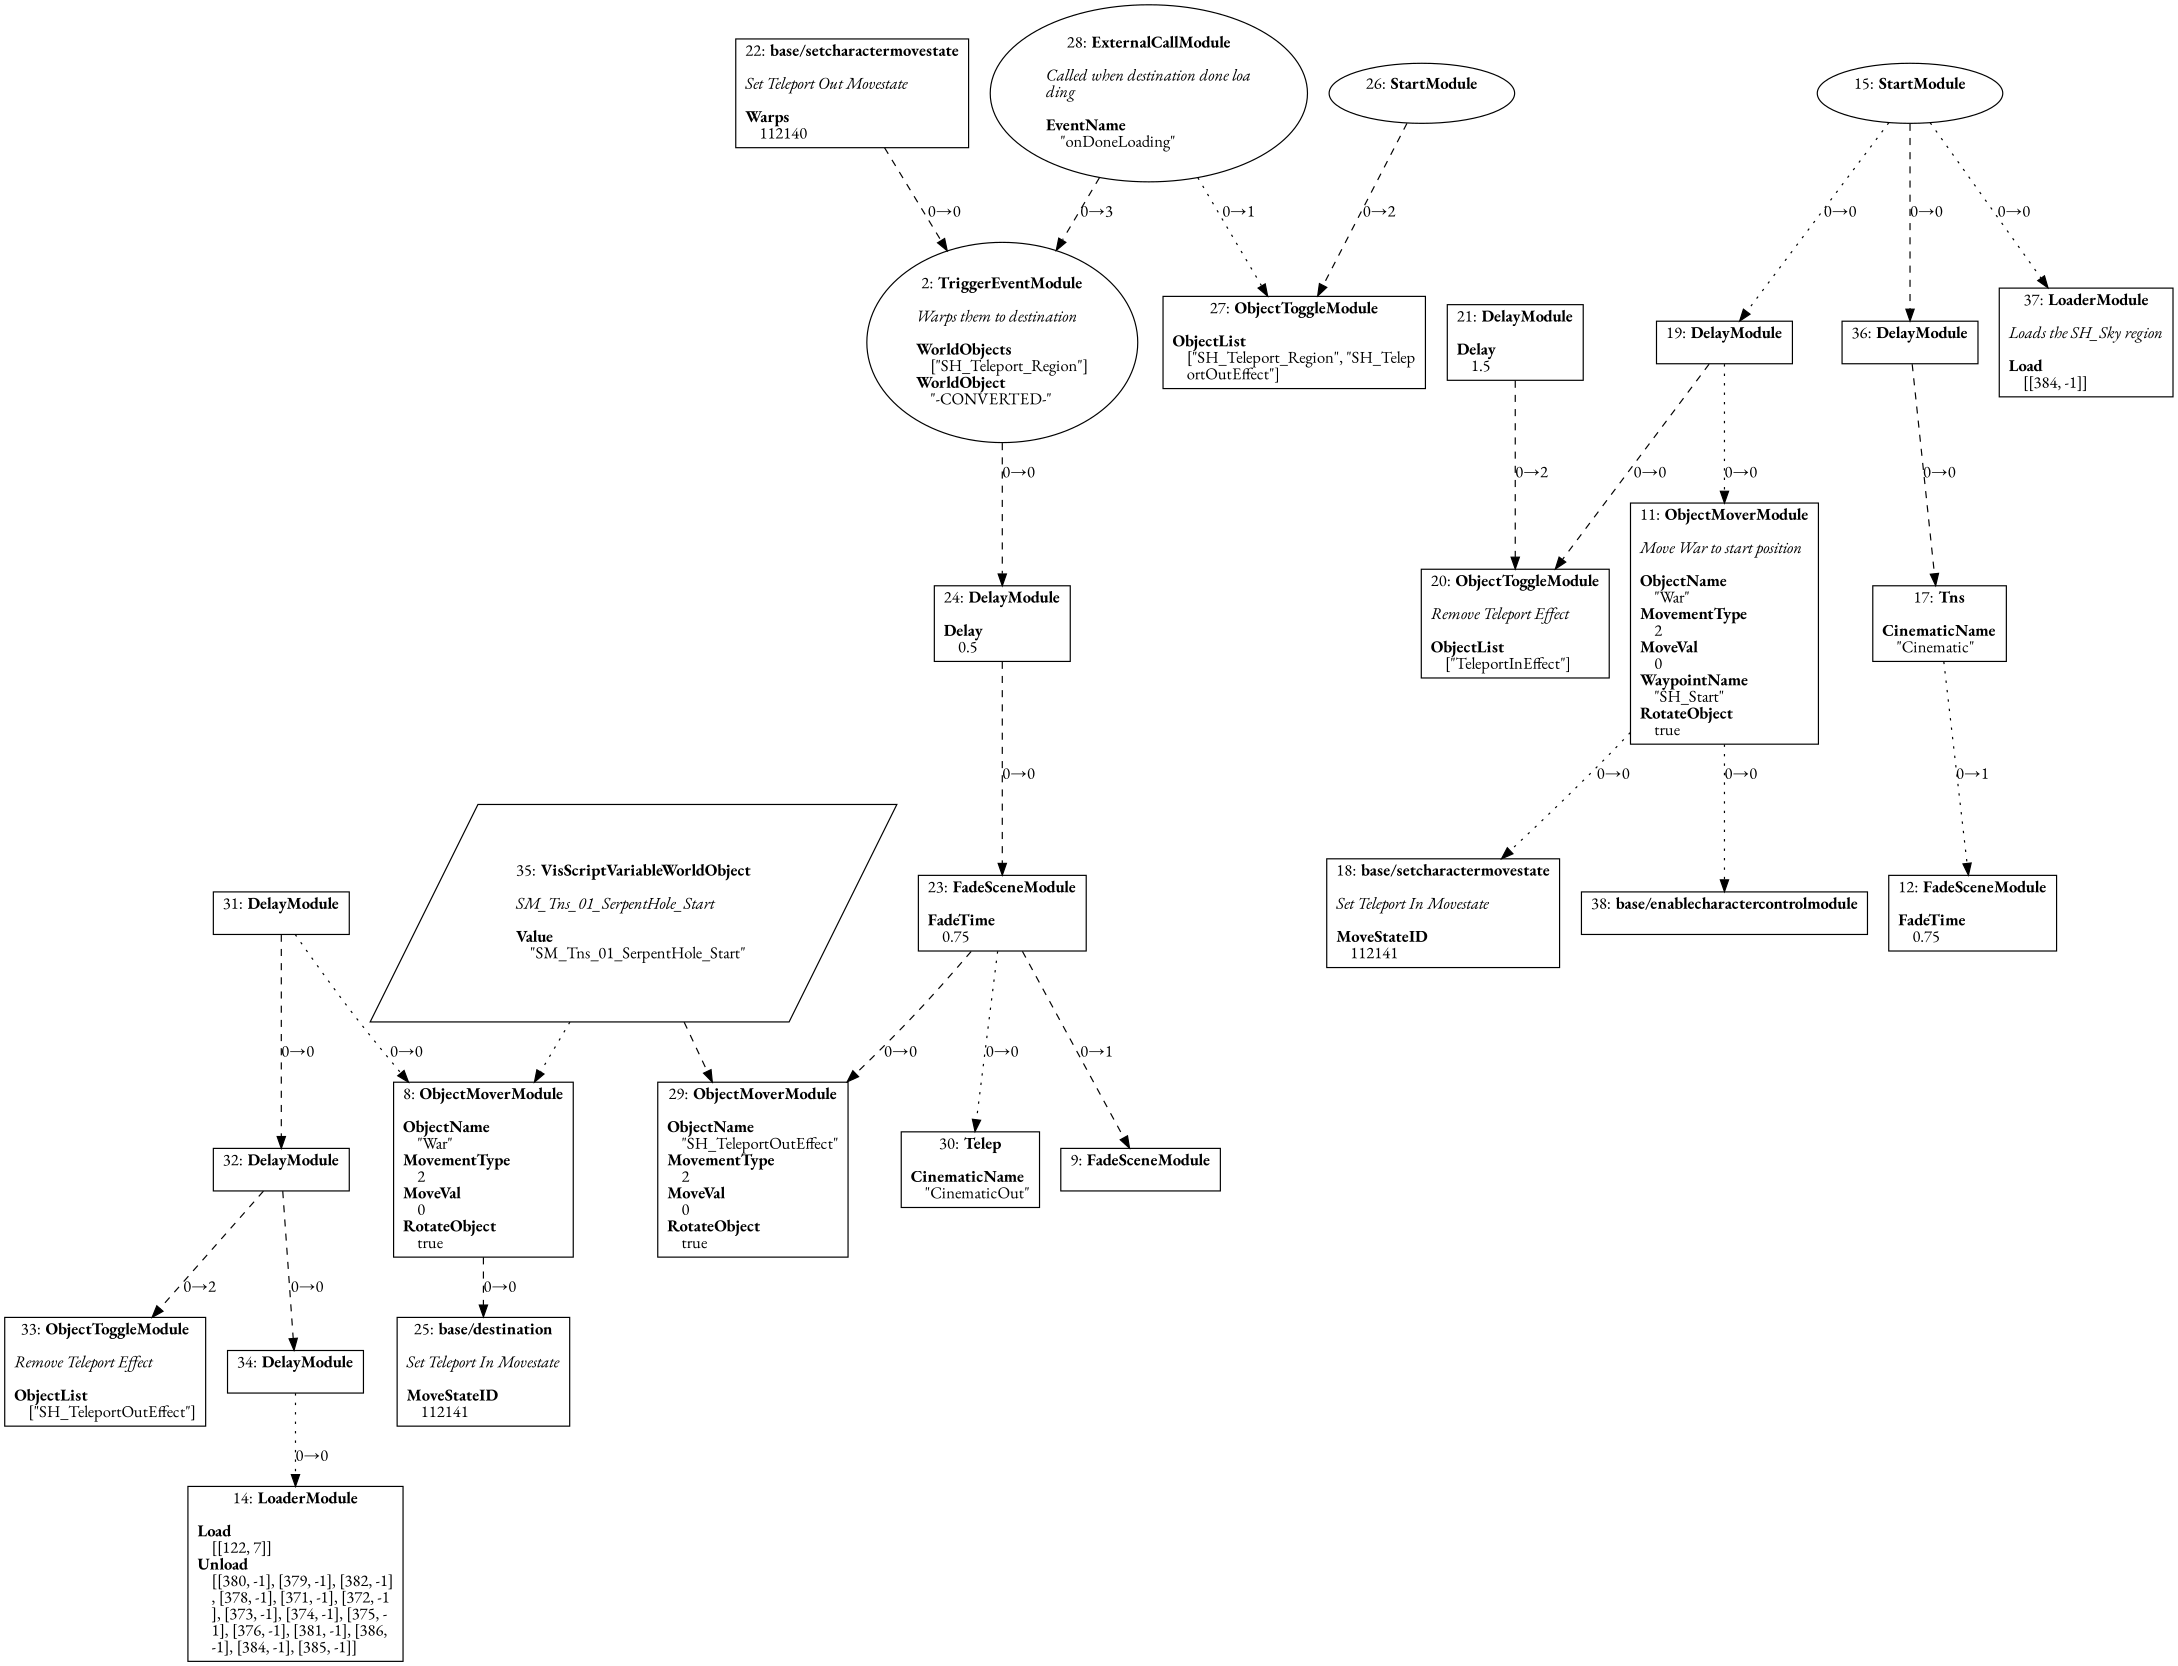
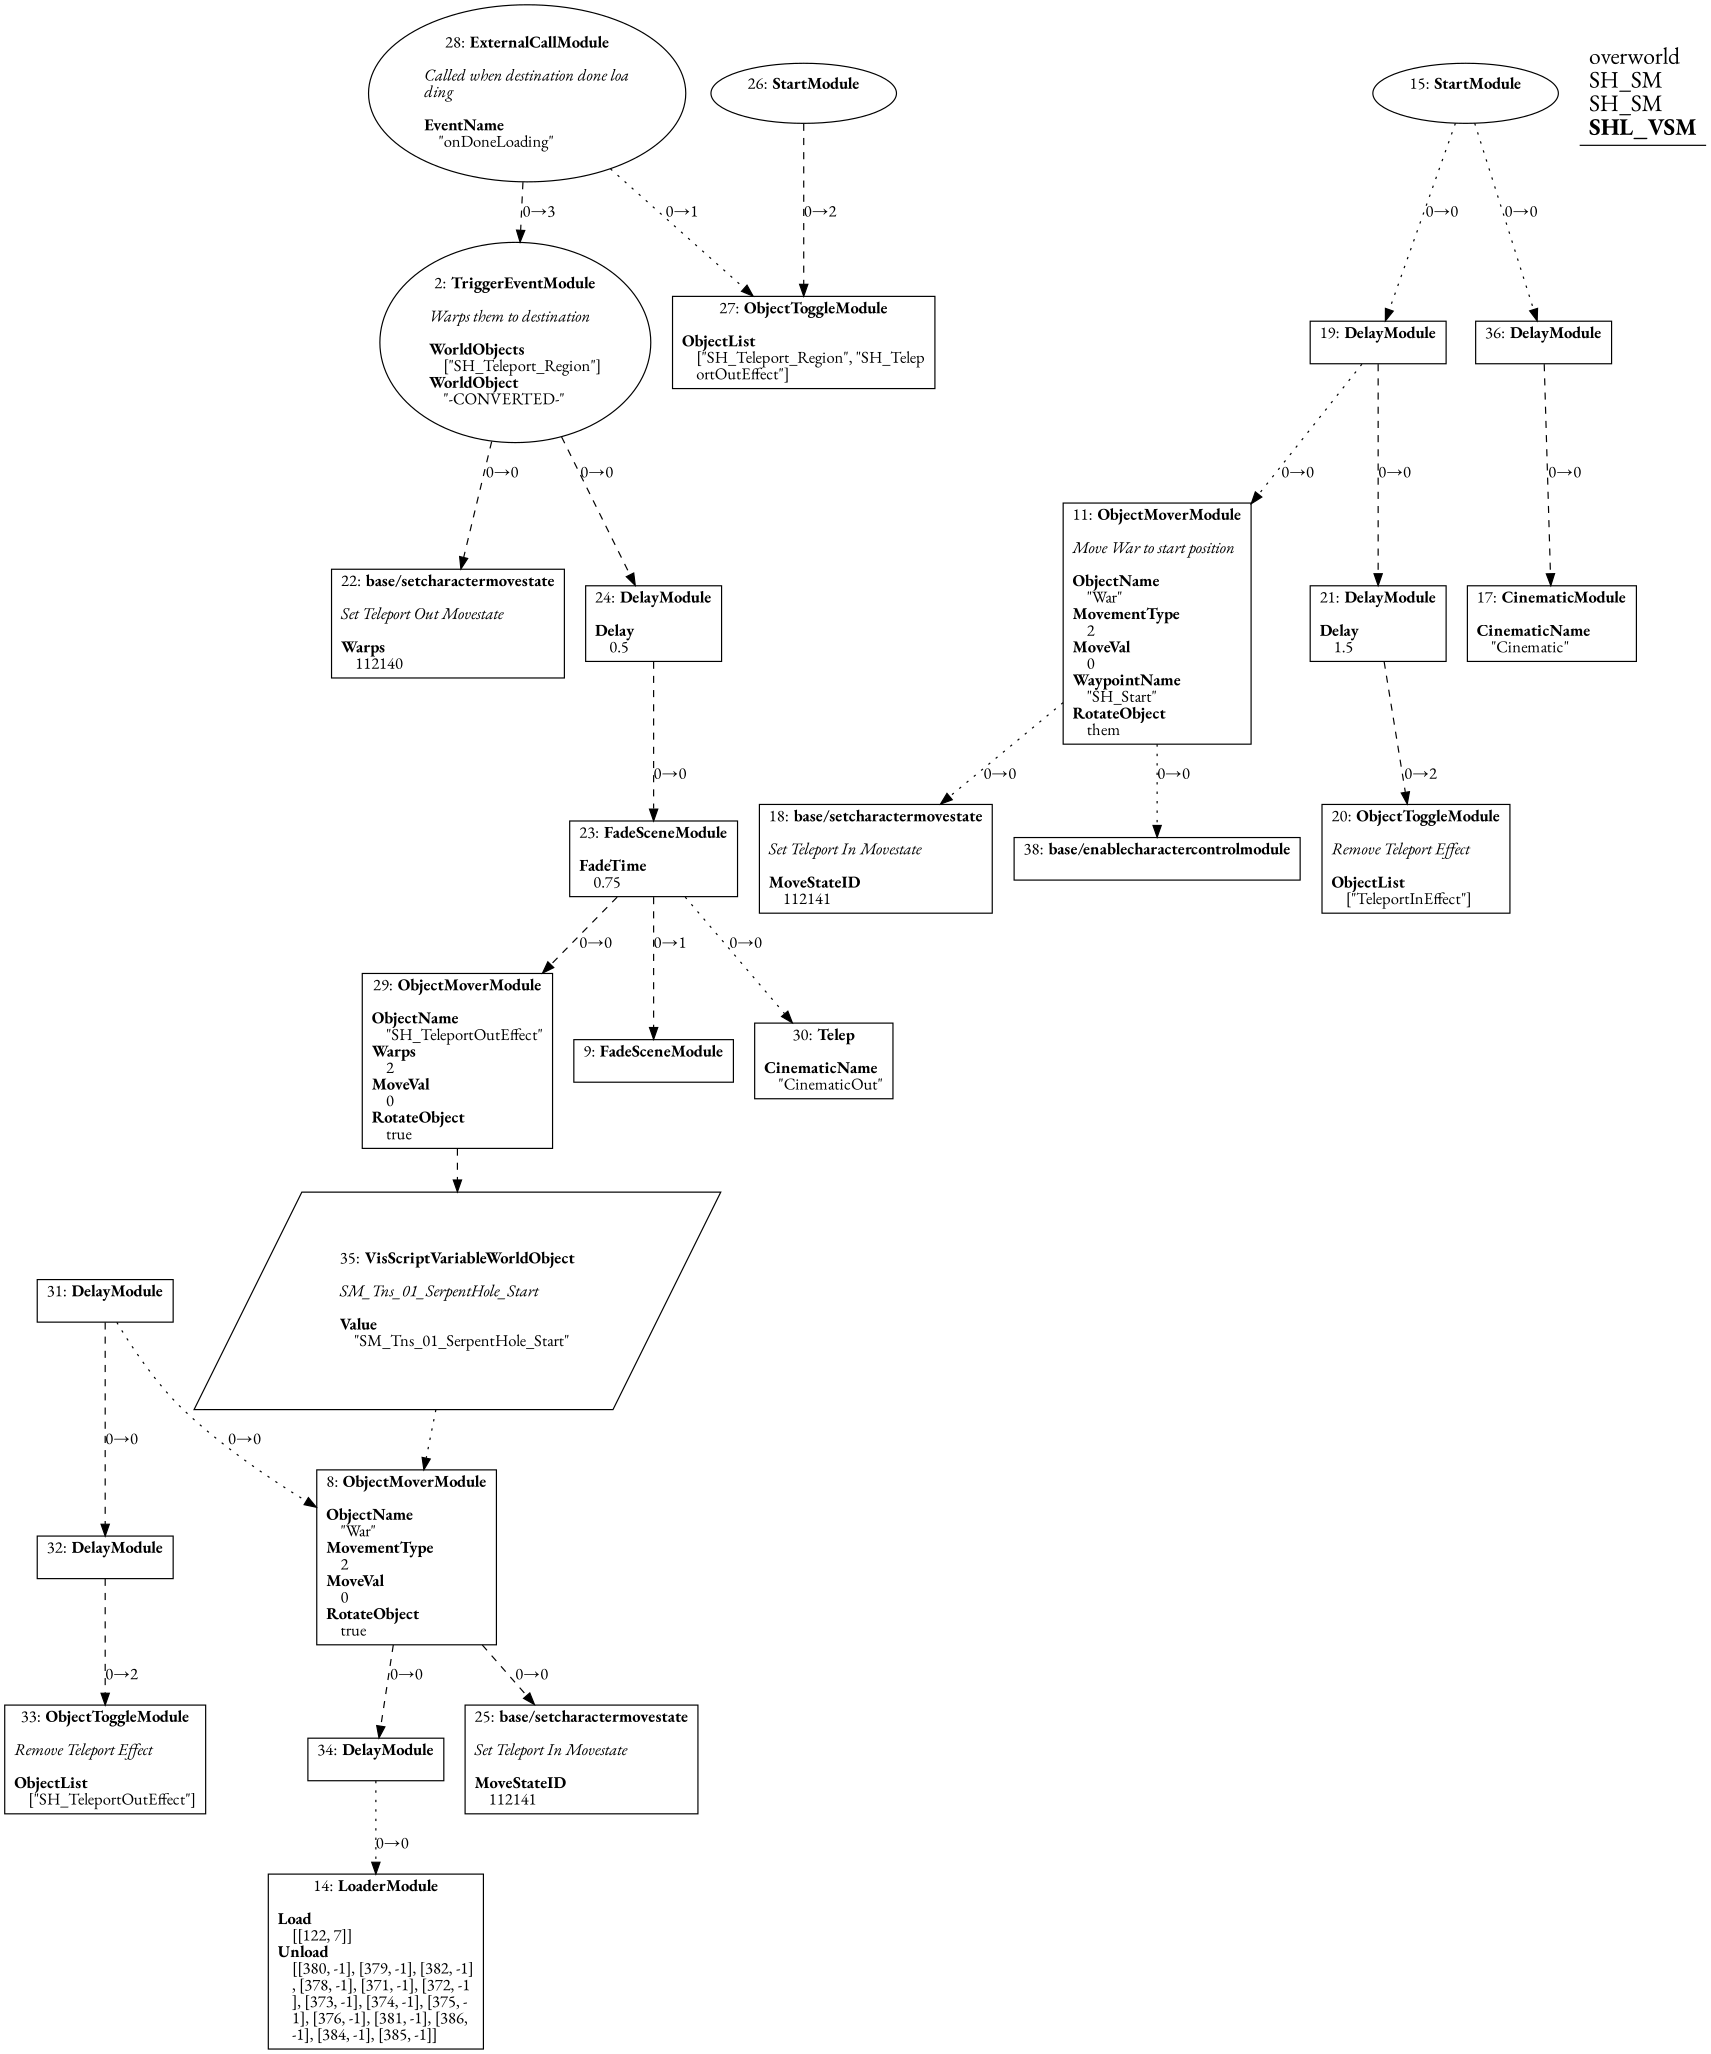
  digraph {
    fontname="EB Garamond"
    splines=spline
    node [fontname="EB Garamond" shape=box]
    edge [fontname="EB Garamond" style=dashed]
    n1 [label=<2: <b>TriggerEventModule</b><br/><br/><i>Warps them to destination<br align="left"/></i><br align="left"/><b>WorldObjects</b><br align="left"/>    [&quot;SH_Teleport_Region&quot;]<br align="left"/><b>WorldObject</b><br align="left"/>    &quot;-CONVERTED-&quot;<br align="left"/>> shape=oval]
    n2 [label=<22: <b>base/setcharactermovestate</b><br/><br/><i>Set Teleport Out Movestate<br align="left"/></i><br align="left"/><b>Warps</b><br align="left"/>    112140<br align="left"/>>]
    n3 [label=<24: <b>DelayModule</b><br/><br/><b>Delay</b><br align="left"/>    0.5<br align="left"/>>]
    n4 [label=<23: <b>FadeSceneModule</b><br/><br/><b>FadeTime</b><br align="left"/>    0.75<br align="left"/>>]
-   n5 [label=<29: <b>ObjectMoverModule</b><br/><br/><b>ObjectName</b><br align="left"/>    &quot;SH_TeleportOutEffect&quot;<br align="left"/><b>MovementType</b><br align="left"/>    2<br align="left"/><b>MoveVal</b><br align="left"/>    0<br align="left"/><b>RotateObject</b><br align="left"/>    true<br align="left"/>>]
+   n5 [label=<29: <b>ObjectMoverModule</b><br/><br/><b>ObjectName</b><br align="left"/>    &quot;SH_TeleportOutEffect&quot;<br align="left"/><b>Warps</b><br align="left"/>    2<br align="left"/><b>MoveVal</b><br align="left"/>    0<br align="left"/><b>RotateObject</b><br align="left"/>    true<br align="left"/>>]
    n6 [label=<9: <b>FadeSceneModule</b><br/><br/>>]
    n7 [label=<30: <b>Telep</b><br/><br/><b>CinematicName</b><br align="left"/>    &quot;CinematicOut&quot;<br align="left"/>>]
    n8 [label=<8: <b>ObjectMoverModule</b><br/><br/><b>ObjectName</b><br align="left"/>    &quot;War&quot;<br align="left"/><b>MovementType</b><br align="left"/>    2<br align="left"/><b>MoveVal</b><br align="left"/>    0<br align="left"/><b>RotateObject</b><br align="left"/>    true<br align="left"/>>]
-   n9 [label=<25: <b>base/destination</b><br/><br/><i>Set Teleport In Movestate<br align="left"/></i><br align="left"/><b>MoveStateID</b><br align="left"/>    112141<br align="left"/>>]
+   n9 [label=<25: <b>base/setcharactermovestate</b><br/><br/><i>Set Teleport In Movestate<br align="left"/></i><br align="left"/><b>MoveStateID</b><br align="left"/>    112141<br align="left"/>>]
    n10 [label=<35: <b>VisScriptVariableWorldObject</b><br/><br/><i>SM_Tns_01_SerpentHole_Start<br align="left"/></i><br align="left"/><b>Value</b><br align="left"/>    &quot;SM_Tns_01_SerpentHole_Start&quot;<br align="left"/>> shape=parallelogram]
-   n11 [label=<11: <b>ObjectMoverModule</b><br/><br/><i>Move War to start position<br align="left"/></i><br align="left"/><b>ObjectName</b><br align="left"/>    &quot;War&quot;<br align="left"/><b>MovementType</b><br align="left"/>    2<br align="left"/><b>MoveVal</b><br align="left"/>    0<br align="left"/><b>WaypointName</b><br align="left"/>    &quot;SH_Start&quot;<br align="left"/><b>RotateObject</b><br align="left"/>    true<br align="left"/>>]
+   n11 [label=<11: <b>ObjectMoverModule</b><br/><br/><i>Move War to start position<br align="left"/></i><br align="left"/><b>ObjectName</b><br align="left"/>    &quot;War&quot;<br align="left"/><b>MovementType</b><br align="left"/>    2<br align="left"/><b>MoveVal</b><br align="left"/>    0<br align="left"/><b>WaypointName</b><br align="left"/>    &quot;SH_Start&quot;<br align="left"/><b>RotateObject</b><br align="left"/>    them<br align="left"/>>]
    n12 [label=<18: <b>base/setcharactermovestate</b><br/><br/><i>Set Teleport In Movestate<br align="left"/></i><br align="left"/><b>MoveStateID</b><br align="left"/>    112141<br align="left"/>>]
    n13 [label=<38: <b>base/enablecharactercontrolmodule</b><br/><br/>>]
-   n14 [label=<12: <b>FadeSceneModule</b><br/><br/><b>FadeTime</b><br align="left"/>    0.75<br align="left"/>>]
    n15 [label=<14: <b>LoaderModule</b><br/><br/><b>Load</b><br align="left"/>    [[122, 7]]<br align="left"/><b>Unload</b><br align="left"/>    [[380, -1], [379, -1], [382, -1]<br align="left"/>    , [378, -1], [371, -1], [372, -1<br align="left"/>    ], [373, -1], [374, -1], [375, -<br align="left"/>    1], [376, -1], [381, -1], [386, <br align="left"/>    -1], [384, -1], [385, -1]]<br align="left"/>>]
    n16 [label=<15: <b>StartModule</b><br/><br/>> shape=oval]
    n17 [label=<19: <b>DelayModule</b><br/><br/>>]
    n18 [label=<36: <b>DelayModule</b><br/><br/>>]
-   n19 [label=<37: <b>LoaderModule</b><br/><br/><i>Loads the SH_Sky region<br align="left"/></i><br align="left"/><b>Load</b><br align="left"/>    [[384, -1]]<br align="left"/>>]
    n20 [label=<21: <b>DelayModule</b><br/><br/><b>Delay</b><br align="left"/>    1.5<br align="left"/>>]
-   n21 [label=<17: <b>Tns</b><br/><br/><b>CinematicName</b><br align="left"/>    &quot;Cinematic&quot;<br align="left"/>>]
+   n21 [label=<17: <b>CinematicModule</b><br/><br/><b>CinematicName</b><br align="left"/>    &quot;Cinematic&quot;<br align="left"/>>]
    n22 [label=<20: <b>ObjectToggleModule</b><br/><br/><i>Remove Teleport Effect<br align="left"/></i><br align="left"/><b>ObjectList</b><br align="left"/>    [&quot;TeleportInEffect&quot;]<br align="left"/>>]
    n23 [label=<31: <b>DelayModule</b><br/><br/>>]
    n24 [label=<32: <b>DelayModule</b><br/><br/>>]
    n25 [label=<33: <b>ObjectToggleModule</b><br/><br/><i>Remove Teleport Effect<br align="left"/></i><br align="left"/><b>ObjectList</b><br align="left"/>    [&quot;SH_TeleportOutEffect&quot;]<br align="left"/>>]
    n26 [label=<34: <b>DelayModule</b><br/><br/>>]
    n27 [label=<26: <b>StartModule</b><br/><br/>> shape=oval]
    n28 [label=<27: <b>ObjectToggleModule</b><br/><br/><b>ObjectList</b><br align="left"/>    [&quot;SH_Teleport_Region&quot;, &quot;SH_Telep<br align="left"/>    ortOutEffect&quot;]<br align="left"/>>]
    n29 [label=<28: <b>ExternalCallModule</b><br/><br/><i>Called when destination done loa<br align="left"/>ding<br align="left"/></i><br align="left"/><b>EventName</b><br align="left"/>    &quot;onDoneLoading&quot;<br align="left"/>> shape=oval]
-   n2 -> n1 [label="0→0"]
+   n30 [label=<<font point-size="20">overworld<br align="left"/>SH_SM<br align="left"/>SH_SM<br align="left"/><b>SHL_VSM</b><br align="left"/></font>> shape=underline]
+   n1 -> n2 [label="0→0"]
    n1 -> n3 [label="0→0"]
    n3 -> n4 [label="0→0"]
    n4 -> n5 [label="0→0"]
    n4 -> n6 [label="0→1"]
    n4 -> n7 [label="0→0" style=dotted]
    n8 -> n9 [label="0→0"]
-   n10 -> n5
+   n5 -> n10
    n10 -> n8 [style=dotted]
    n11 -> n12 [label="0→0" style=dotted]
    n11 -> n13 [label="0→0" style=dotted]
    n16 -> n17 [label="0→0" style=dotted]
-   n16 -> n18 [label="0→0"]
-   n16 -> n19 [label="0→0" style=dotted]
+   n16 -> n18 [label="0→0" style=dotted]
    n17 -> n11 [label="0→0" style=dotted]
-   n17 -> n22 [label="0→0"]
+   n17 -> n20 [label="0→0"]
    n18 -> n21 [label="0→0"]
    n20 -> n22 [label="0→2"]
-   n21 -> n14 [label="0→1" style=dotted]
    n23 -> n8 [label="0→0" style=dotted]
    n23 -> n24 [label="0→0"]
    n24 -> n25 [label="0→2"]
-   n24 -> n26 [label="0→0"]
+   n8 -> n26 [label="0→0"]
    n26 -> n15 [label="0→0" style=dotted]
    n27 -> n28 [label="0→2"]
    n29 -> n1 [label="0→3"]
    n29 -> n28 [label="0→1" style=dotted]
  }
